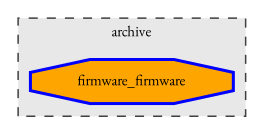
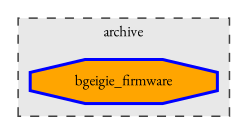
  digraph {
    compound=true
    rankdir=LR
    fontname="EB Garamond"
-   n1 [color=blue fillcolor=orange fontname="EB Garamond" fontsize=10 height=0.2 label=firmware_firmware shape=octagon style="filled,bold" width=0.4]
+   n1 [color=blue fillcolor=orange fontname="EB Garamond" fontsize=10 height=0.2 label=bgeigie_firmware shape=octagon style="filled,bold" width=0.4]
    subgraph cluster_1 {
      bgcolor="#e8e8e8"
      fontsize=10
      label=archive
      pencolor=grey25
      style="filled,dashed"
      n1
    }
  }
